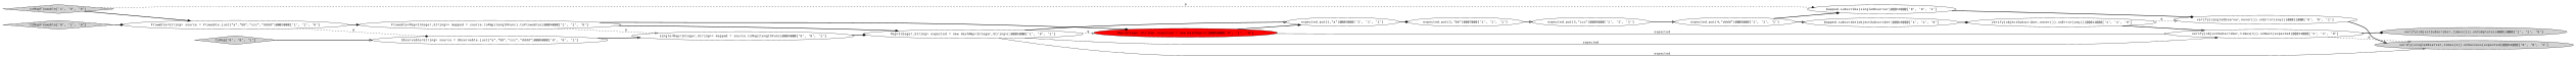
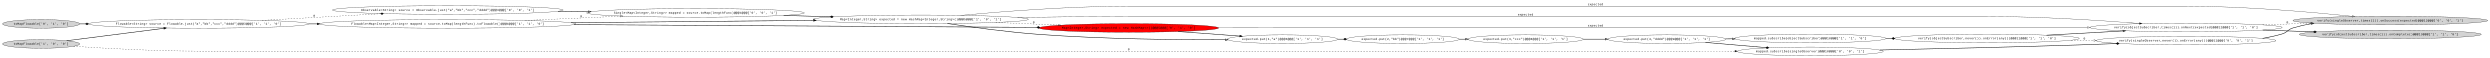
  digraph {
    fontname="Liberation Mono"
    rankdir=LR
    node [fillcolor=white fontname="Liberation Mono" shape=ellipse style=filled]
    edge [arrowhead=onormal fontname="Liberation Mono" style=bold]
-   n1 [fillcolor=lightgray label="toMap['0', '0', '1']" shape=diamond]
    n2 [label="Observable<String> source = Observable.just(\"a\",\"bb\",\"ccc\",\"dddd\")@@@3@@@['0', '0', '1']"]
    n3 [label="Single<Map<Integer,String>> mapped = source.toMap(lengthFunc)@@@4@@@['0', '0', '1']"]
-   n4 [fillcolor=lightgray label="toMapFlowable['0', '1', '0']" shape=diamond]
+   n4 [fillcolor=lightgray label="toMapFlowable['0', '1', '0']"]
    n5 [label="Flowable<String> source = Flowable.just(\"a\",\"bb\",\"ccc\",\"dddd\")@@@3@@@['1', '1', '0']"]
    n6 [label="Flowable<Map<Integer,String>> mapped = source.toMap(lengthFunc).toFlowable()@@@4@@@['1', '1', '0']"]
    n7 [label="expected.put(4,\"dddd\")@@@9@@@['1', '1', '1']"]
    n8 [label="mapped.subscribe(objectSubscriber)@@@10@@@['1', '1', '0']"]
    n9 [label="mapped.subscribe(singleObserver)@@@10@@@['0', '0', '1']"]
    n10 [label="verify(objectSubscriber,never()).onError(any())@@@11@@@['1', '1', '0']"]
    n11 [label="verify(singleObserver,never()).onError(any())@@@11@@@['0', '0', '1']"]
    n12 [label="Map<Integer,String> expected = new HashMap<Integer,String>()@@@5@@@['1', '0', '1']"]
    n13 [fillcolor=red label="Map<Integer,String> expected = new HashMap<>()@@@5@@@['0', '1', '0']"]
    n14 [fillcolor=lightgray label="verify(singleObserver,times(1)).onSuccess(expected)@@@12@@@['0', '0', '1']"]
    n15 [label="verify(objectSubscriber,times(1)).onNext(expected)@@@12@@@['1', '1', '0']"]
    n16 [label="expected.put(1,\"a\")@@@6@@@['1', '1', '1']"]
    n17 [fillcolor=lightgray label="verify(objectSubscriber,times(1)).onComplete()@@@13@@@['1', '1', '0']"]
    n18 [label="expected.put(2,\"bb\")@@@7@@@['1', '1', '1']"]
    n19 [label="expected.put(3,\"ccc\")@@@8@@@['1', '1', '1']"]
-   n20 [fillcolor=lightgray label="toMapFlowable['1', '0', '0']" shape=diamond]
-   n1 -> n2
+   n20 [fillcolor=lightgray label="toMapFlowable['1', '0', '0']"]
    n2 -> n3
    n3 -> n12 [arrowhead=diamond]
    n4 -> n5 [arrowhead=diamond]
    n5 -> n2 [arrowhead=diamond label=0 style=dashed]
    n5 -> n6 [arrowhead=normal]
    n6 -> n3 [label=0 style=dashed]
    n6 -> n12 [arrowhead=normal]
    n6 -> n13 [arrowhead=diamond]
    n7 -> n8
    n7 -> n9 [arrowhead=diamond]
    n8 -> n10 [arrowhead=diamond]
    n9 -> n11 [arrowhead=diamond]
    n10 -> n11 [label=0 style=dashed]
    n10 -> n15
    n11 -> n14
    n12 -> n13 [label=0 style=dashed]
    n12 -> n14 [label=expected style=solid]
    n12 -> n15 [arrowhead=normal label=expected style=solid]
    n12 -> n16
    n13 -> n15 [label=expected style=solid]
    n13 -> n16 [arrowhead=normal]
    n15 -> n14 [label=0 style=dashed]
    n15 -> n17 [arrowhead=diamond]
    n16 -> n18 [arrowhead=diamond]
    n18 -> n19
    n19 -> n7
    n20 -> n5 [arrowhead=normal]
    n20 -> n9 [arrowhead=normal label=0 style=dashed]
  }
